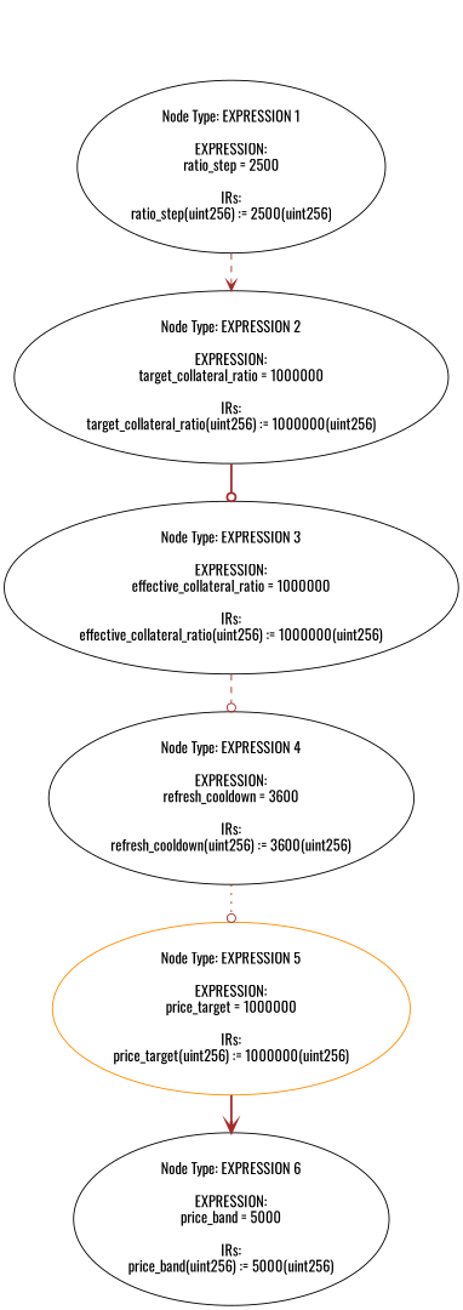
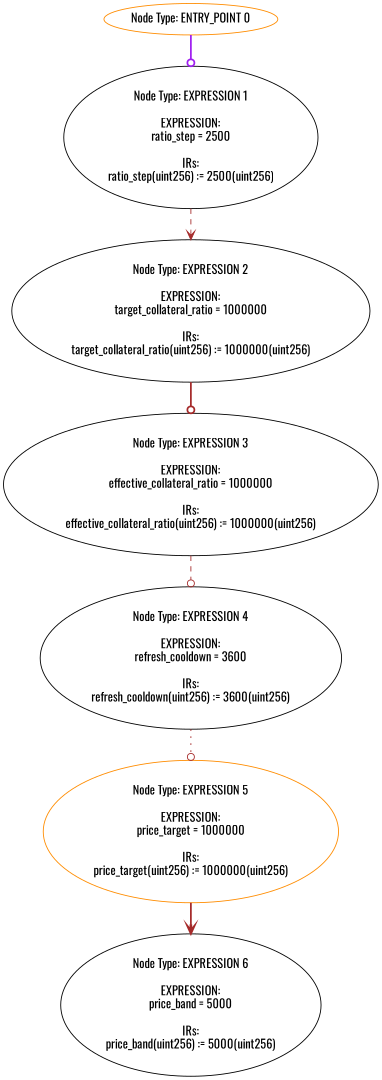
  digraph {
    fontname=Oswald
    node [color=black fontname=Oswald]
    edge [color=brown style=bold arrowhead=odot fontname=Oswald]
+   n1 [label="Node Type: ENTRY_POINT 0\n" color=darkorange]
    n2 [label="Node Type: EXPRESSION 1\n\nEXPRESSION:\nratio_step = 2500\n\nIRs:\nratio_step(uint256) := 2500(uint256)"]
    n3 [label="Node Type: EXPRESSION 2\n\nEXPRESSION:\ntarget_collateral_ratio = 1000000\n\nIRs:\ntarget_collateral_ratio(uint256) := 1000000(uint256)"]
    n4 [label="Node Type: EXPRESSION 3\n\nEXPRESSION:\neffective_collateral_ratio = 1000000\n\nIRs:\neffective_collateral_ratio(uint256) := 1000000(uint256)"]
    n5 [label="Node Type: EXPRESSION 4\n\nEXPRESSION:\nrefresh_cooldown = 3600\n\nIRs:\nrefresh_cooldown(uint256) := 3600(uint256)"]
    n6 [label="Node Type: EXPRESSION 5\n\nEXPRESSION:\nprice_target = 1000000\n\nIRs:\nprice_target(uint256) := 1000000(uint256)" color=darkorange]
    n7 [label="Node Type: EXPRESSION 6\n\nEXPRESSION:\nprice_band = 5000\n\nIRs:\nprice_band(uint256) := 5000(uint256)"]
+   n1 -> n2 [color=purple]
    n2 -> n3 [style=dashed arrowhead=vee]
    n3 -> n4
    n4 -> n5 [style=dashed]
    n5 -> n6 [style=dotted]
    n6 -> n7 [arrowhead=vee]
  }
